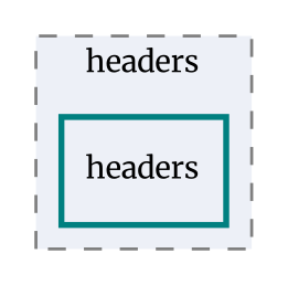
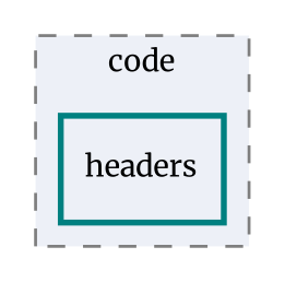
  digraph {
    compound=true
    fontname=Merriweather
    n1 [color=teal fillcolor="#edf0f7" fontname=Merriweather fontsize=10 label=headers shape=box style="filled,bold,"]
    subgraph cluster_1 {
      bgcolor="#edf0f7"
      fontsize=10
-     label=headers
+     label=code
      pencolor=grey50
      style="filled,dashed,"
      n1
    }
  }
